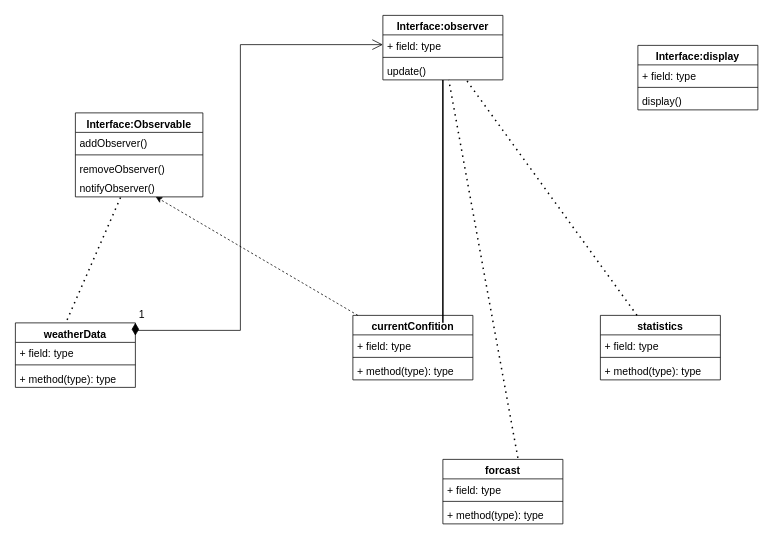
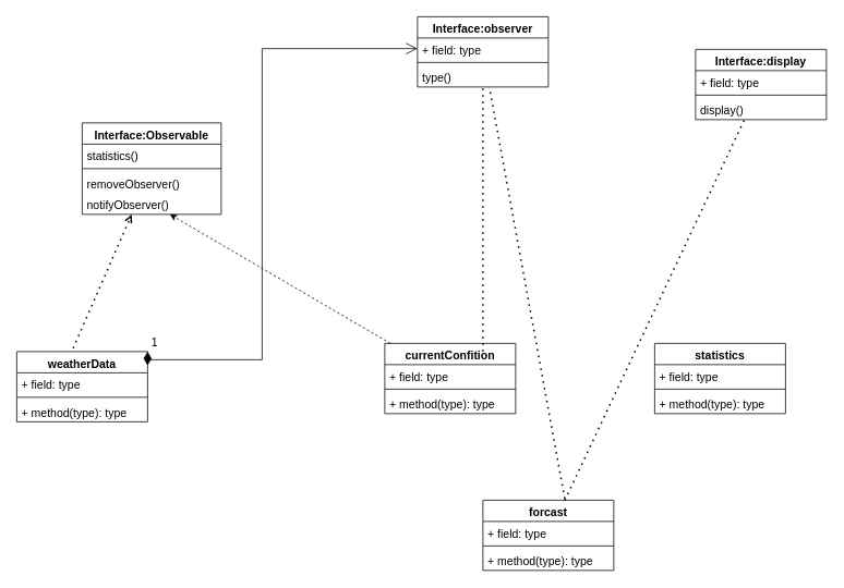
  <mxCell id="0" />
  <mxCell id="1" parent="0" />
  <mxCell id="2" value="Interface:Observable" style="swimlane;fontStyle=1;align=center;verticalAlign=top;childLayout=stackLayout;horizontal=1;startSize=26;horizontalStack=0;resizeParent=1;resizeParentMax=0;resizeLast=0;collapsible=1;marginBottom=0;fontSize=14;" vertex="1" parent="1"><mxGeometry x="100" y="150" width="170" height="112" as="geometry"><mxRectangle x="90" y="80" width="180" height="30" as="alternateBounds" /></mxGeometry></mxCell>
- <mxCell id="3" value="addObserver()" style="text;strokeColor=none;fillColor=none;align=left;verticalAlign=top;spacingLeft=4;spacingRight=4;overflow=hidden;rotatable=0;points=[[0,0.5],[1,0.5]];portConstraint=eastwest;fontSize=14;" vertex="1" parent="2"><mxGeometry y="26" width="170" height="26" as="geometry" /></mxCell>
+ <mxCell id="3" value="statistics()" style="text;strokeColor=none;fillColor=none;align=left;verticalAlign=top;spacingLeft=4;spacingRight=4;overflow=hidden;rotatable=0;points=[[0,0.5],[1,0.5]];portConstraint=eastwest;fontSize=14;" vertex="1" parent="2"><mxGeometry y="26" width="170" height="26" as="geometry" /></mxCell>
  <mxCell id="4" value="" style="line;strokeWidth=1;fillColor=none;align=left;verticalAlign=middle;spacingTop=-1;spacingLeft=3;spacingRight=3;rotatable=0;labelPosition=right;points=[];portConstraint=eastwest;fontSize=14;" vertex="1" parent="2"><mxGeometry y="52" width="170" height="8" as="geometry" /></mxCell>
  <mxCell id="5" value="removeObserver()" style="text;strokeColor=none;fillColor=none;align=left;verticalAlign=top;spacingLeft=4;spacingRight=4;overflow=hidden;rotatable=0;points=[[0,0.5],[1,0.5]];portConstraint=eastwest;fontSize=14;" vertex="1" parent="2"><mxGeometry y="60" width="170" height="26" as="geometry" /></mxCell>
  <mxCell id="6" value="notifyObserver()" style="text;strokeColor=none;fillColor=none;align=left;verticalAlign=top;spacingLeft=4;spacingRight=4;overflow=hidden;rotatable=0;points=[[0,0.5],[1,0.5]];portConstraint=eastwest;fontSize=14;" vertex="1" parent="2"><mxGeometry y="86" width="170" height="26" as="geometry" /></mxCell>
  <mxCell id="7" value="weatherData" style="swimlane;fontStyle=1;align=center;verticalAlign=top;childLayout=stackLayout;horizontal=1;startSize=26;horizontalStack=0;resizeParent=1;resizeParentMax=0;resizeLast=0;collapsible=1;marginBottom=0;fontSize=14;" vertex="1" parent="1"><mxGeometry x="20" y="430" width="160" height="86" as="geometry" /></mxCell>
  <mxCell id="8" value="+ field: type" style="text;strokeColor=none;fillColor=none;align=left;verticalAlign=top;spacingLeft=4;spacingRight=4;overflow=hidden;rotatable=0;points=[[0,0.5],[1,0.5]];portConstraint=eastwest;fontSize=14;" vertex="1" parent="7"><mxGeometry y="26" width="160" height="26" as="geometry" /></mxCell>
  <mxCell id="9" value="" style="line;strokeWidth=1;fillColor=none;align=left;verticalAlign=middle;spacingTop=-1;spacingLeft=3;spacingRight=3;rotatable=0;labelPosition=right;points=[];portConstraint=eastwest;fontSize=14;" vertex="1" parent="7"><mxGeometry y="52" width="160" height="8" as="geometry" /></mxCell>
  <mxCell id="10" value="+ method(type): type" style="text;strokeColor=none;fillColor=none;align=left;verticalAlign=top;spacingLeft=4;spacingRight=4;overflow=hidden;rotatable=0;points=[[0,0.5],[1,0.5]];portConstraint=eastwest;fontSize=14;" vertex="1" parent="7"><mxGeometry y="60" width="160" height="26" as="geometry" /></mxCell>
- <mxCell id="11" value="" style="endArrow=none;dashed=1;html=1;dashPattern=1 3;strokeWidth=2;rounded=0;fontSize=14;exitX=0.431;exitY=-0.047;exitDx=0;exitDy=0;exitPerimeter=0;" edge="1" parent="1" source="7" target="2"><mxGeometry width="50" height="50" relative="1" as="geometry"><mxPoint x="400" y="530" as="sourcePoint" /><mxPoint x="450" y="480" as="targetPoint" /></mxGeometry></mxCell>
+ <mxCell id="11" value="" style="endArrow=open;dashed=1;html=1;dashPattern=1 3;strokeWidth=2;rounded=0;fontSize=14;exitX=0.431;exitY=-0.047;exitDx=0;exitDy=0;exitPerimeter=0;" edge="1" parent="1" source="7" target="2"><mxGeometry width="50" height="50" relative="1" as="geometry"><mxPoint x="400" y="530" as="sourcePoint" /><mxPoint x="450" y="480" as="targetPoint" /></mxGeometry></mxCell>
  <mxCell id="12" value="Interface:display" style="swimlane;fontStyle=1;align=center;verticalAlign=top;childLayout=stackLayout;horizontal=1;startSize=26;horizontalStack=0;resizeParent=1;resizeParentMax=0;resizeLast=0;collapsible=1;marginBottom=0;fontSize=14;" vertex="1" parent="1"><mxGeometry x="850" y="60" width="160" height="86" as="geometry" /></mxCell>
  <mxCell id="13" value="+ field: type" style="text;strokeColor=none;fillColor=none;align=left;verticalAlign=top;spacingLeft=4;spacingRight=4;overflow=hidden;rotatable=0;points=[[0,0.5],[1,0.5]];portConstraint=eastwest;fontSize=14;" vertex="1" parent="12"><mxGeometry y="26" width="160" height="26" as="geometry" /></mxCell>
  <mxCell id="14" value="" style="line;strokeWidth=1;fillColor=none;align=left;verticalAlign=middle;spacingTop=-1;spacingLeft=3;spacingRight=3;rotatable=0;labelPosition=right;points=[];portConstraint=eastwest;fontSize=14;" vertex="1" parent="12"><mxGeometry y="52" width="160" height="8" as="geometry" /></mxCell>
  <mxCell id="15" value="display()" style="text;strokeColor=none;fillColor=none;align=left;verticalAlign=top;spacingLeft=4;spacingRight=4;overflow=hidden;rotatable=0;points=[[0,0.5],[1,0.5]];portConstraint=eastwest;fontSize=14;" vertex="1" parent="12"><mxGeometry y="60" width="160" height="26" as="geometry" /></mxCell>
  <mxCell id="16" value="currentConfition" style="swimlane;fontStyle=1;align=center;verticalAlign=top;childLayout=stackLayout;horizontal=1;startSize=26;horizontalStack=0;resizeParent=1;resizeParentMax=0;resizeLast=0;collapsible=1;marginBottom=0;fontSize=14;" vertex="1" parent="1"><mxGeometry x="470" y="420" width="160" height="86" as="geometry" /></mxCell>
  <mxCell id="17" value="+ field: type" style="text;strokeColor=none;fillColor=none;align=left;verticalAlign=top;spacingLeft=4;spacingRight=4;overflow=hidden;rotatable=0;points=[[0,0.5],[1,0.5]];portConstraint=eastwest;fontSize=14;" vertex="1" parent="16"><mxGeometry y="26" width="160" height="26" as="geometry" /></mxCell>
  <mxCell id="18" value="" style="line;strokeWidth=1;fillColor=none;align=left;verticalAlign=middle;spacingTop=-1;spacingLeft=3;spacingRight=3;rotatable=0;labelPosition=right;points=[];portConstraint=eastwest;fontSize=14;" vertex="1" parent="16"><mxGeometry y="52" width="160" height="8" as="geometry" /></mxCell>
  <mxCell id="19" value="+ method(type): type" style="text;strokeColor=none;fillColor=none;align=left;verticalAlign=top;spacingLeft=4;spacingRight=4;overflow=hidden;rotatable=0;points=[[0,0.5],[1,0.5]];portConstraint=eastwest;fontSize=14;" vertex="1" parent="16"><mxGeometry y="60" width="160" height="26" as="geometry" /></mxCell>
  <mxCell id="20" value="statistics" style="swimlane;fontStyle=1;align=center;verticalAlign=top;childLayout=stackLayout;horizontal=1;startSize=26;horizontalStack=0;resizeParent=1;resizeParentMax=0;resizeLast=0;collapsible=1;marginBottom=0;fontSize=14;" vertex="1" parent="1"><mxGeometry x="800" y="420" width="160" height="86" as="geometry" /></mxCell>
  <mxCell id="21" value="+ field: type" style="text;strokeColor=none;fillColor=none;align=left;verticalAlign=top;spacingLeft=4;spacingRight=4;overflow=hidden;rotatable=0;points=[[0,0.5],[1,0.5]];portConstraint=eastwest;fontSize=14;" vertex="1" parent="20"><mxGeometry y="26" width="160" height="26" as="geometry" /></mxCell>
  <mxCell id="22" value="" style="line;strokeWidth=1;fillColor=none;align=left;verticalAlign=middle;spacingTop=-1;spacingLeft=3;spacingRight=3;rotatable=0;labelPosition=right;points=[];portConstraint=eastwest;fontSize=14;" vertex="1" parent="20"><mxGeometry y="52" width="160" height="8" as="geometry" /></mxCell>
  <mxCell id="23" value="+ method(type): type" style="text;strokeColor=none;fillColor=none;align=left;verticalAlign=top;spacingLeft=4;spacingRight=4;overflow=hidden;rotatable=0;points=[[0,0.5],[1,0.5]];portConstraint=eastwest;fontSize=14;" vertex="1" parent="20"><mxGeometry y="60" width="160" height="26" as="geometry" /></mxCell>
  <mxCell id="24" value="forcast" style="swimlane;fontStyle=1;align=center;verticalAlign=top;childLayout=stackLayout;horizontal=1;startSize=26;horizontalStack=0;resizeParent=1;resizeParentMax=0;resizeLast=0;collapsible=1;marginBottom=0;fontSize=14;" vertex="1" parent="1"><mxGeometry x="590" y="612" width="160" height="86" as="geometry" /></mxCell>
  <mxCell id="25" value="+ field: type" style="text;strokeColor=none;fillColor=none;align=left;verticalAlign=top;spacingLeft=4;spacingRight=4;overflow=hidden;rotatable=0;points=[[0,0.5],[1,0.5]];portConstraint=eastwest;fontSize=14;" vertex="1" parent="24"><mxGeometry y="26" width="160" height="26" as="geometry" /></mxCell>
  <mxCell id="26" value="" style="line;strokeWidth=1;fillColor=none;align=left;verticalAlign=middle;spacingTop=-1;spacingLeft=3;spacingRight=3;rotatable=0;labelPosition=right;points=[];portConstraint=eastwest;fontSize=14;" vertex="1" parent="24"><mxGeometry y="52" width="160" height="8" as="geometry" /></mxCell>
  <mxCell id="27" value="+ method(type): type" style="text;strokeColor=none;fillColor=none;align=left;verticalAlign=top;spacingLeft=4;spacingRight=4;overflow=hidden;rotatable=0;points=[[0,0.5],[1,0.5]];portConstraint=eastwest;fontSize=14;" vertex="1" parent="24"><mxGeometry y="60" width="160" height="26" as="geometry" /></mxCell>
+ <mxCell id="28" value="" style="endArrow=none;dashed=1;html=1;dashPattern=1 3;strokeWidth=2;rounded=0;fontSize=14;" edge="1" parent="1" source="24" target="12"><mxGeometry width="50" height="50" relative="1" as="geometry"><mxPoint x="713.893" y="430" as="sourcePoint" /><mxPoint x="596.107" y="236" as="targetPoint" /></mxGeometry></mxCell>
  <mxCell id="29" value="" style="endArrow=classic;html=1;rounded=0;fontSize=14;dashed=1;" edge="1" parent="1" source="16" target="6"><mxGeometry width="50" height="50" relative="1" as="geometry"><mxPoint x="400" y="530" as="sourcePoint" /><mxPoint x="450" y="480" as="targetPoint" /></mxGeometry></mxCell>
  <mxCell id="30" value="Interface:observer" style="swimlane;fontStyle=1;align=center;verticalAlign=top;childLayout=stackLayout;horizontal=1;startSize=26;horizontalStack=0;resizeParent=1;resizeParentMax=0;resizeLast=0;collapsible=1;marginBottom=0;fontSize=14;" vertex="1" parent="1"><mxGeometry x="510" y="20" width="160" height="86" as="geometry" /></mxCell>
  <mxCell id="31" value="+ field: type" style="text;strokeColor=none;fillColor=none;align=left;verticalAlign=top;spacingLeft=4;spacingRight=4;overflow=hidden;rotatable=0;points=[[0,0.5],[1,0.5]];portConstraint=eastwest;fontSize=14;" vertex="1" parent="30"><mxGeometry y="26" width="160" height="26" as="geometry" /></mxCell>
  <mxCell id="32" value="" style="line;strokeWidth=1;fillColor=none;align=left;verticalAlign=middle;spacingTop=-1;spacingLeft=3;spacingRight=3;rotatable=0;labelPosition=right;points=[];portConstraint=eastwest;fontSize=14;" vertex="1" parent="30"><mxGeometry y="52" width="160" height="8" as="geometry" /></mxCell>
- <mxCell id="33" value="update()" style="text;strokeColor=none;fillColor=none;align=left;verticalAlign=top;spacingLeft=4;spacingRight=4;overflow=hidden;rotatable=0;points=[[0,0.5],[1,0.5]];portConstraint=eastwest;fontSize=14;" vertex="1" parent="30"><mxGeometry y="60" width="160" height="26" as="geometry" /></mxCell>
- <mxCell id="34" value="" style="endArrow=none;dashed=0;html=1;dashPattern=1 3;strokeWidth=2;rounded=0;fontSize=14;exitX=0.75;exitY=0.116;exitDx=0;exitDy=0;exitPerimeter=0;" edge="1" parent="1" source="16" target="30"><mxGeometry width="50" height="50" relative="1" as="geometry"><mxPoint x="487.607" y="430" as="sourcePoint" /><mxPoint x="702.393" y="236" as="targetPoint" /></mxGeometry></mxCell>
+ <mxCell id="33" value="type()" style="text;strokeColor=none;fillColor=none;align=left;verticalAlign=top;spacingLeft=4;spacingRight=4;overflow=hidden;rotatable=0;points=[[0,0.5],[1,0.5]];portConstraint=eastwest;fontSize=14;" vertex="1" parent="30"><mxGeometry y="60" width="160" height="26" as="geometry" /></mxCell>
+ <mxCell id="34" value="" style="endArrow=none;dashed=1;html=1;dashPattern=1 3;strokeWidth=2;rounded=0;fontSize=14;exitX=0.75;exitY=0.116;exitDx=0;exitDy=0;exitPerimeter=0;" edge="1" parent="1" source="16" target="30"><mxGeometry width="50" height="50" relative="1" as="geometry"><mxPoint x="487.607" y="430" as="sourcePoint" /><mxPoint x="702.393" y="236" as="targetPoint" /></mxGeometry></mxCell>
  <mxCell id="35" value="" style="endArrow=none;dashed=1;html=1;dashPattern=1 3;strokeWidth=2;rounded=0;fontSize=14;" edge="1" parent="1" target="30"><mxGeometry width="50" height="50" relative="1" as="geometry"><mxPoint x="690" y="610" as="sourcePoint" /><mxPoint x="730.956" y="236" as="targetPoint" /></mxGeometry></mxCell>
- <mxCell id="36" value="" style="endArrow=none;dashed=1;html=1;dashPattern=1 3;strokeWidth=2;rounded=0;fontSize=14;" edge="1" parent="1" source="20" target="30"><mxGeometry width="50" height="50" relative="1" as="geometry"><mxPoint x="741.536" y="430" as="sourcePoint" /><mxPoint x="748.464" y="236" as="targetPoint" /></mxGeometry></mxCell>
  <mxCell id="37" value="1" style="endArrow=open;html=1;endSize=12;startArrow=diamondThin;startSize=14;startFill=1;edgeStyle=orthogonalEdgeStyle;align=left;verticalAlign=bottom;rounded=0;fontSize=14;exitX=1;exitY=0;exitDx=0;exitDy=0;entryX=0;entryY=0.5;entryDx=0;entryDy=0;" edge="1" parent="1" source="7" target="31"><mxGeometry x="-1" y="3" relative="1" as="geometry"><mxPoint x="340" y="430" as="sourcePoint" /><mxPoint x="500" y="430" as="targetPoint" /><Array as="points"><mxPoint x="180" y="440" /><mxPoint x="320" y="440" /><mxPoint x="320" y="59" /></Array></mxGeometry></mxCell>
